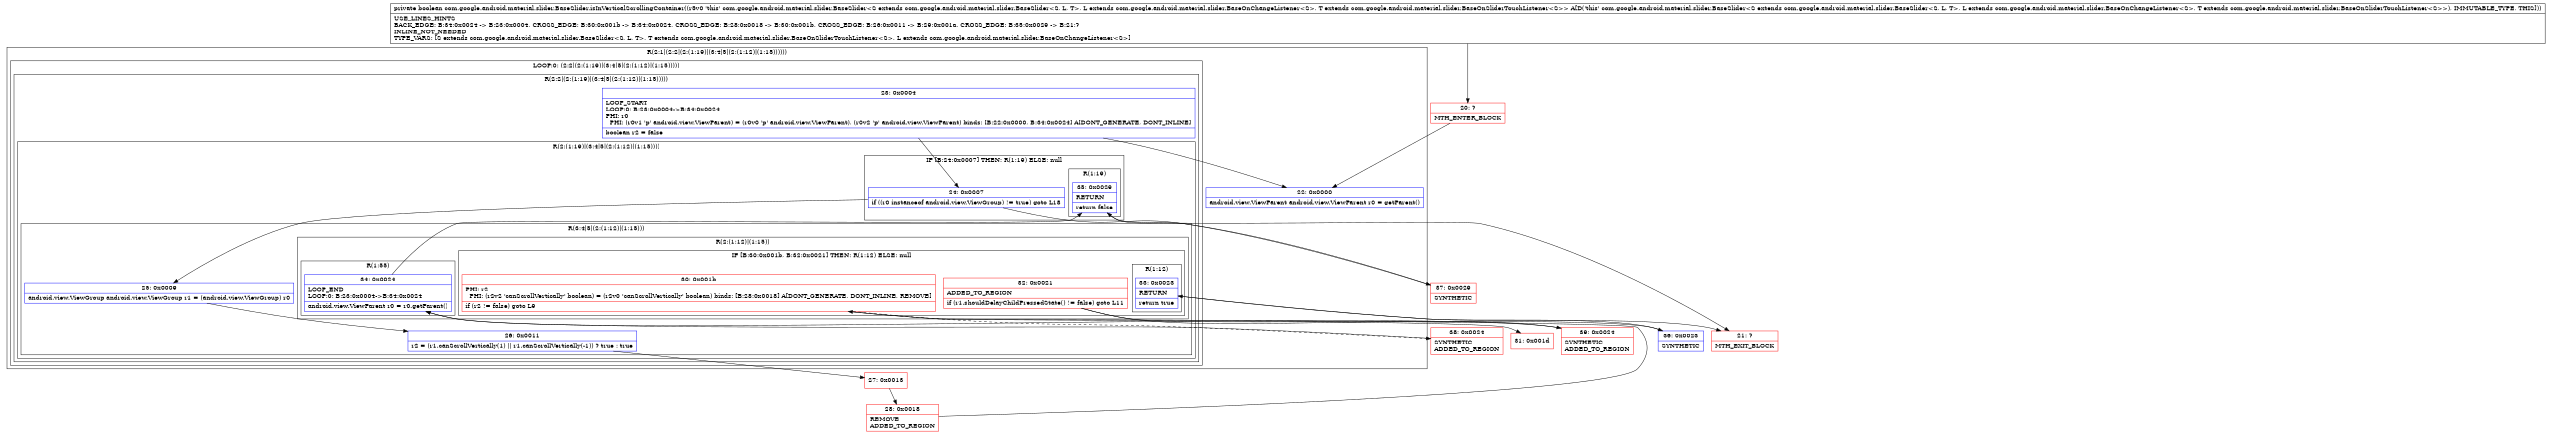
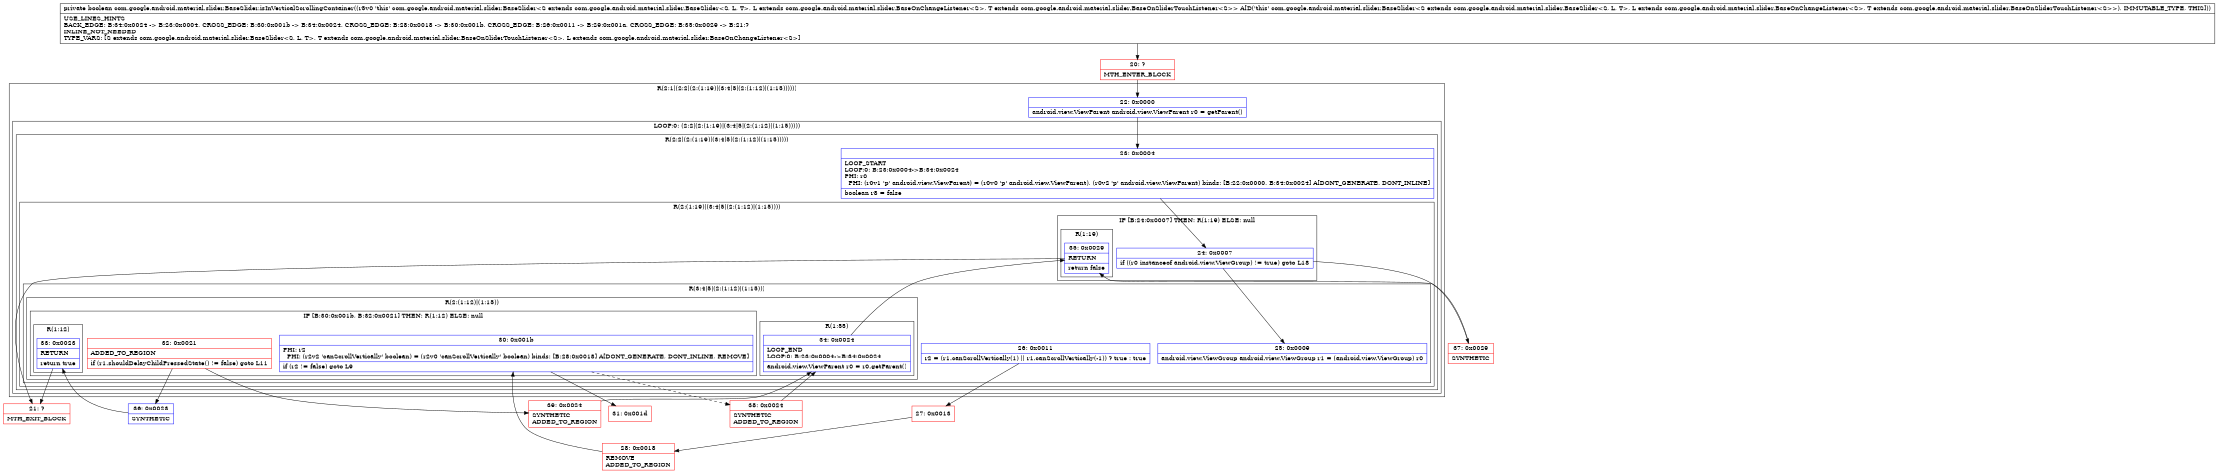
  digraph {
    node [color=blue shape=record]
    n1 [label="{35\:\ 0x0029|RETURN\l|return false\l}"]
    n2 [label="{24\:\ 0x0007|if ((r0 instanceof android.view.ViewGroup) != true) goto L18\l}"]
    n3 [label="{33\:\ 0x0023|RETURN\l|return true\l}"]
-   n4 [color=red label="{30\:\ 0x001b|PHI: r2 \l  PHI: (r2v2 'canScrollVertically' boolean) = (r2v0 'canScrollVertically' boolean) binds: [B:28:0x0018] A[DONT_GENERATE, DONT_INLINE, REMOVE]\l|if (r2 != false) goto L9\l}"]
+   n4 [label="{30\:\ 0x001b|PHI: r2 \l  PHI: (r2v2 'canScrollVertically' boolean) = (r2v0 'canScrollVertically' boolean) binds: [B:28:0x0018] A[DONT_GENERATE, DONT_INLINE, REMOVE]\l|if (r2 != false) goto L9\l}"]
    n5 [color=red label="{32\:\ 0x0021|ADDED_TO_REGION\l|if (r1.shouldDelayChildPressedState() != false) goto L11\l}"]
    n6 [label="{34\:\ 0x0024|LOOP_END\lLOOP:0: B:23:0x0004\-\>B:34:0x0024\l|android.view.ViewParent r0 = r0.getParent()\l}"]
    n7 [label="{25\:\ 0x0009|android.view.ViewGroup android.view.ViewGroup r1 = (android.view.ViewGroup) r0\l}"]
    n8 [label="{26\:\ 0x0011|r2 = (r1.canScrollVertically(1) \|\| r1.canScrollVertically(\-1)) ? true : true\l}"]
-   n9 [label="{23\:\ 0x0004|LOOP_START\lLOOP:0: B:23:0x0004\-\>B:34:0x0024\lPHI: r0 \l  PHI: (r0v1 'p' android.view.ViewParent) = (r0v0 'p' android.view.ViewParent), (r0v2 'p' android.view.ViewParent) binds: [B:22:0x0000, B:34:0x0024] A[DONT_GENERATE, DONT_INLINE]\l|boolean r2 = false\l}"]
+   n9 [label="{23\:\ 0x0004|LOOP_START\lLOOP:0: B:23:0x0004\-\>B:34:0x0024\lPHI: r0 \l  PHI: (r0v1 'p' android.view.ViewParent) = (r0v0 'p' android.view.ViewParent), (r0v2 'p' android.view.ViewParent) binds: [B:22:0x0000, B:34:0x0024] A[DONT_GENERATE, DONT_INLINE]\l|boolean r8 = false\l}"]
    n10 [label="{22\:\ 0x0000|android.view.ViewParent android.view.ViewParent r0 = getParent()\l}"]
    n11 [color=red label="{21\:\ ?|MTH_EXIT_BLOCK\l}"]
    n12 [color=red label="{37\:\ 0x0029|SYNTHETIC\l}"]
    n13 [color=red label="{31\:\ 0x001d}"]
    n14 [color=red label="{38\:\ 0x0024|SYNTHETIC\lADDED_TO_REGION\l}"]
    n15 [label="{36\:\ 0x0023|SYNTHETIC\l}"]
    n16 [color=red label="{39\:\ 0x0024|SYNTHETIC\lADDED_TO_REGION\l}"]
    n17 [color=red label="{27\:\ 0x0013}"]
    n18 [color=red label="{28\:\ 0x0018|REMOVE\lADDED_TO_REGION\l}"]
    n19 [color=red label="{20\:\ ?|MTH_ENTER_BLOCK\l}"]
    n20 [label="{private boolean com.google.android.material.slider.BaseSlider.isInVerticalScrollingContainer((r5v0 'this' com.google.android.material.slider.BaseSlider\<S extends com.google.android.material.slider.BaseSlider\<S, L, T\>, L extends com.google.android.material.slider.BaseOnChangeListener\<S\>, T extends com.google.android.material.slider.BaseOnSliderTouchListener\<S\>\> A[D('this' com.google.android.material.slider.BaseSlider\<S extends com.google.android.material.slider.BaseSlider\<S, L, T\>, L extends com.google.android.material.slider.BaseOnChangeListener\<S\>, T extends com.google.android.material.slider.BaseOnSliderTouchListener\<S\>\>), IMMUTABLE_TYPE, THIS]))  | USE_LINES_HINTS\lBACK_EDGE: B:34:0x0024 \-\> B:23:0x0004, CROSS_EDGE: B:30:0x001b \-\> B:34:0x0024, CROSS_EDGE: B:28:0x0018 \-\> B:30:0x001b, CROSS_EDGE: B:26:0x0011 \-\> B:29:0x001a, CROSS_EDGE: B:35:0x0029 \-\> B:21:?\lINLINE_NOT_NEEDED\lTYPE_VARS: [S extends com.google.android.material.slider.BaseSlider\<S, L, T\>, T extends com.google.android.material.slider.BaseOnSliderTouchListener\<S\>, L extends com.google.android.material.slider.BaseOnChangeListener\<S\>]\l}" color=""]
    subgraph cluster_1 {
      label="R(2:1|(2:2|(2:(1:19)|(3:4|5|(2:(1:12)|(1:15))))))"
      n10
      subgraph cluster_2 {
        label="LOOP:0: (2:2|(2:(1:19)|(3:4|5|(2:(1:12)|(1:15)))))"
        subgraph cluster_3 {
          label="R(2:2|(2:(1:19)|(3:4|5|(2:(1:12)|(1:15)))))"
          n9
          subgraph cluster_4 {
            label="R(2:(1:19)|(3:4|5|(2:(1:12)|(1:15))))"
            subgraph cluster_5 {
              label="IF [B:24:0x0007] THEN: R(1:19) ELSE: null"
              n2
              subgraph cluster_6 {
                label="R(1:19)"
                n1
              }
            }
            subgraph cluster_7 {
              label="R(3:4|5|(2:(1:12)|(1:15)))"
              n7
              n8
              subgraph cluster_8 {
                label="R(2:(1:12)|(1:15))"
                subgraph cluster_9 {
                  label="IF [B:30:0x001b, B:32:0x0021] THEN: R(1:12) ELSE: null"
                  n4
                  n5
                  subgraph cluster_10 {
                    label="R(1:12)"
                    n3
                  }
                }
                subgraph cluster_11 {
                  label="R(1:55)"
                  n6
                }
              }
            }
          }
        }
      }
    }
    n1 -> n11
    n2 -> n7 [style=solid]
    n2 -> n12
    n3 -> n11
    n4 -> n13
    n4 -> n14 [style=dashed]
    n5 -> n15
    n5 -> n16 [style=solid]
    n6 -> n1
-   n7 -> n8
    n8 -> n17
    n9 -> n2
-   n9 -> n10
+   n10 -> n9
    n12 -> n1
    n14 -> n6
    n15 -> n3
    n16 -> n6
    n17 -> n18
    n18 -> n4
    n19 -> n10
    n20 -> n19
  }
